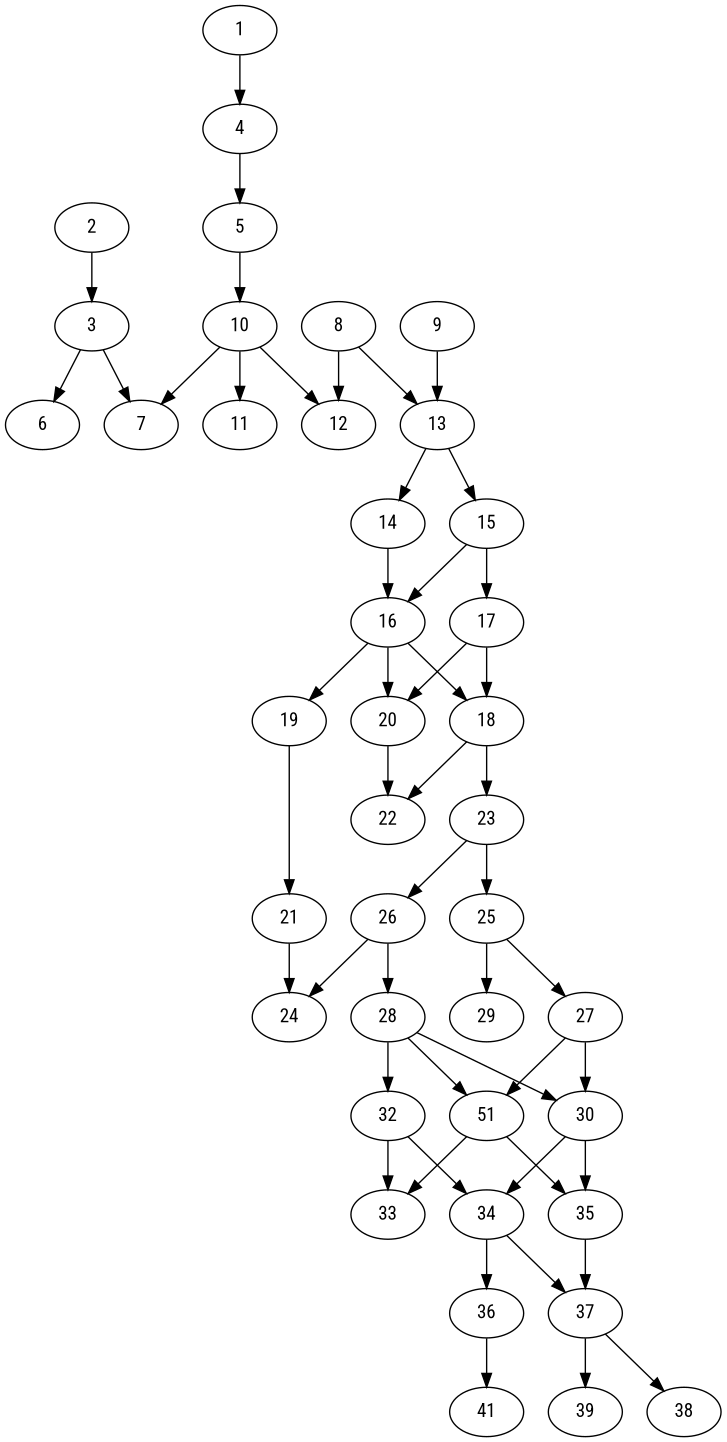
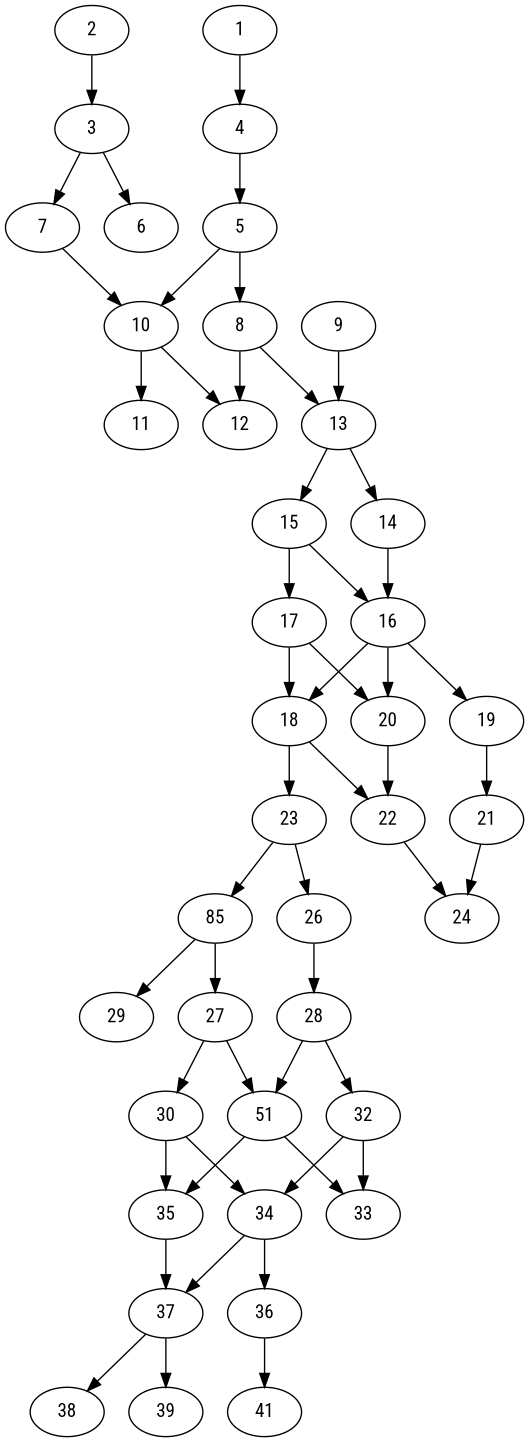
  digraph {
    fontname="Roboto Condensed"
    node [alpha=0.17 fontname="Roboto Condensed"]
    edge [fontname="Roboto Condensed"]
    1 [alpha=0.07 expect_size=29637632]
    4 [expect_size=43834368]
    5 [alpha=0.08 expect_size=46116864]
    10 [alpha=0.19 expect_size=19677184]
    8 [alpha=0.18 expect_size=9933824]
    2 [alpha=0.18 expect_size=22009856]
    3 [alpha=0.16 expect_size=13590528]
    6 [alpha=0.07 expect_size=49988608]
    7 [alpha=0.14 expect_size=33999872]
    12 [alpha=0.10 expect_size=14097408]
    11 [alpha=0.05 expect_size=44609536]
    13 [alpha=0.19 expect_size=9882624]
    9 [alpha=0.15 expect_size=30444544]
    15 [alpha=0.01 expect_size=41026560]
    14 [alpha=0.10 expect_size=47297536]
    16 [alpha=0.16 expect_size=13425664]
    17 [alpha=0.08 expect_size=29807616]
    18 [alpha=0.14 expect_size=14585856]
    19 [alpha=0.04 expect_size=9455616]
    20 [alpha=0.06 expect_size=43876352]
    22 [alpha=0.16 expect_size=5384192]
    23 [alpha=0.19 expect_size=29415424]
    21 [expect_size=41137152]
    24 [alpha=0.18 expect_size=27488256]
-   25 [alpha=0.14 expect_size=50787328]
+   25 [alpha=0.14 expect_size=50787328 label=85]
    26 [alpha=0.09 expect_size=5988352]
    27 [expect_size=44262400]
    29 [alpha=0.06 expect_size=48904192]
    28 [alpha=0.06 expect_size=14948352]
    30 [alpha=0.12 expect_size=11113472]
    n31 [alpha=0.15 expect_size=24162304 label=51]
    32 [alpha=0.02 expect_size=18076672]
    34 [expect_size=7147520]
    35 [alpha=0.18 expect_size=49246208]
    33 [alpha=0.10 expect_size=9621504]
    36 [alpha=0.03 expect_size=35232768]
    37 [alpha=0.19 expect_size=9856000]
    n38 [expect_size=30172160 label=41]
    38 [alpha=0.18 expect_size=49056768]
    39 [alpha=0.19 expect_size=15971328]
    1 -> 4
    4 -> 5
    5 -> 10
+   5 -> 8
    10 -> 12
    10 -> 11
    8 -> 12
    8 -> 13
    2 -> 3
    3 -> 6
    3 -> 7
-   10 -> 7
+   7 -> 10
    13 -> 15
    13 -> 14
    9 -> 13
    15 -> 16
    15 -> 17
    14 -> 16
    16 -> 18
    16 -> 19
    16 -> 20
    17 -> 18
    17 -> 20
    18 -> 22
    18 -> 23
    19 -> 21
    20 -> 22
-   26 -> 24
+   22 -> 24
    23 -> 25
    23 -> 26
    21 -> 24
    25 -> 27
    25 -> 29
    26 -> 28
    27 -> 30
    27 -> n31
-   28 -> 30
    28 -> n31
    28 -> 32
    30 -> 34
    30 -> 35
    n31 -> 35
    n31 -> 33
    32 -> 34
    32 -> 33
    34 -> 36
    34 -> 37
    35 -> 37
    36 -> n38
    37 -> 38
    37 -> 39
  }
